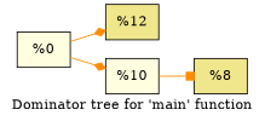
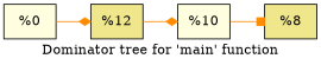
  digraph {
    label="Dominator tree for 'main' function"
    rankdir=LR
    node [fillcolor=lightyellow shape=record style=filled]
    edge [arrowhead=diamond color=darkorange]
    n1 [label="{%0}"]
    n2 [fillcolor=khaki label="{%12}"]
    n3 [label="{%10}"]
    n4 [fillcolor=khaki label="{%8}"]
    n1 -> n2
-   n1 -> n3
+   n2 -> n3
    n3 -> n4 [arrowhead=box]
  }
